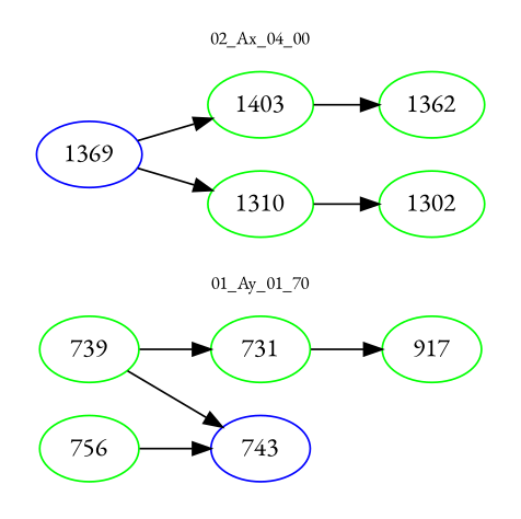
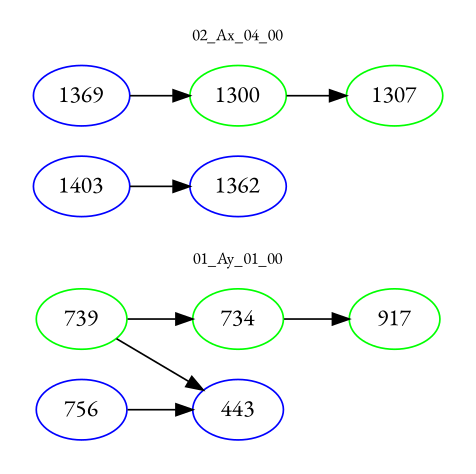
  digraph {
    fontname="EB Garamond"
    rankdir=LR
    node [color=green fontname="EB Garamond"]
    edge [color=black fontname="EB Garamond"]
    n1 [label=739]
-   n2 [label=731]
-   n3 [color=blue label=743]
+   n2 [label=734]
+   n3 [color=blue label=443]
    n4 [label=917]
-   n5 [label=756]
+   n5 [color=blue label=756]
    n6 [color=blue label=1369]
-   n7 [label=1310]
-   n8 [label=1403]
-   n9 [label=1302]
-   n10 [label=1362]
+   n7 [label=1300]
+   n8 [color=blue label=1403]
+   n9 [label=1307]
+   n10 [color=blue label=1362]
    subgraph cluster_1 {
      color=white
      fontsize=10
-     label="01_Ay_01_70"
+     label="01_Ay_01_00"
      n1
      n2
      n3
      n4
      n5
    }
    subgraph cluster_2 {
      color=white
      fontsize=10
      label="02_Ax_04_00"
      n6
      n7
      n8
      n9
      n10
    }
    n1 -> n2
    n1 -> n3
    n2 -> n4
    n5 -> n3
    n6 -> n7
-   n6 -> n8
    n7 -> n9
    n8 -> n10
  }
